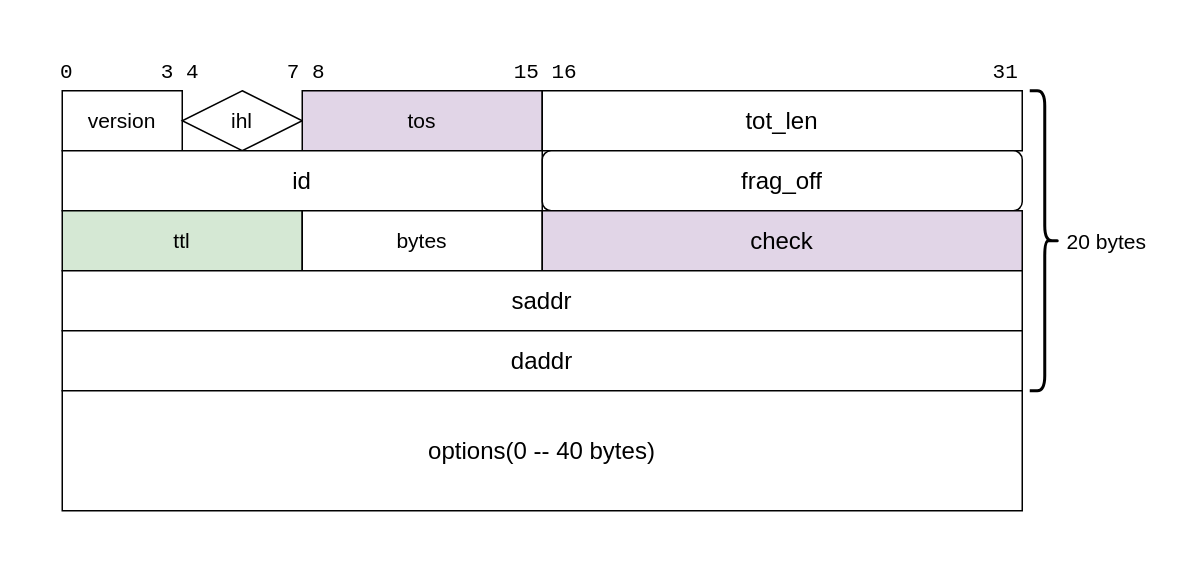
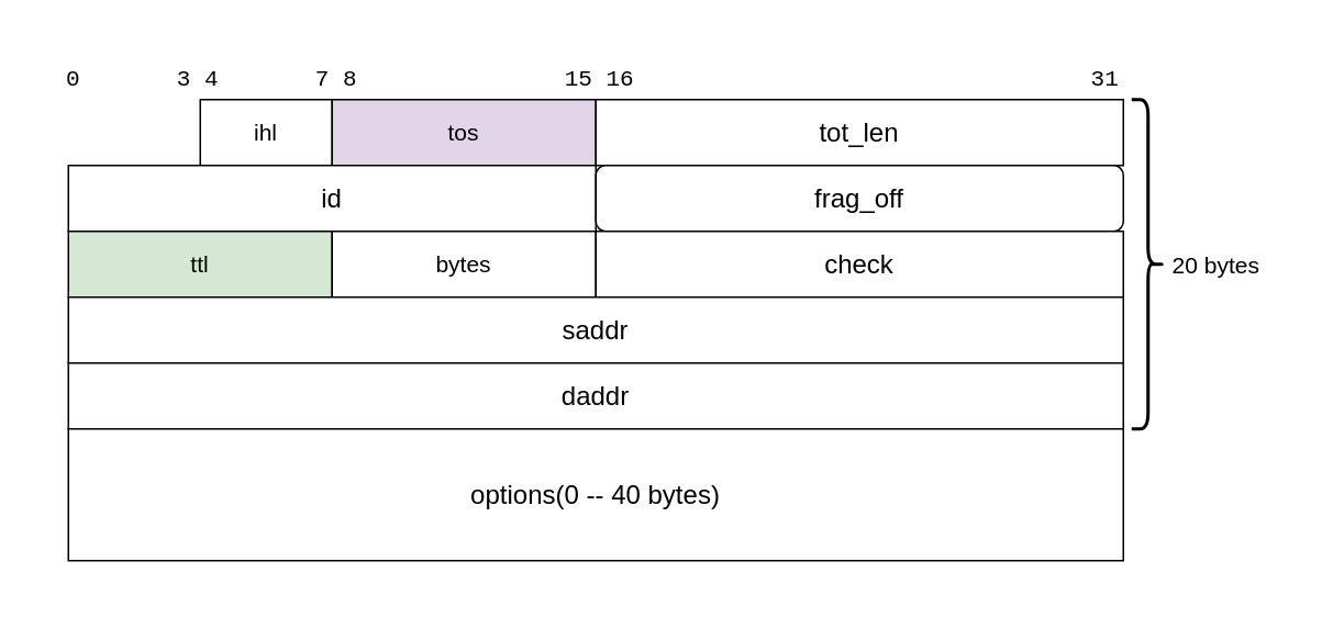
  <mxCell id="0" />
  <mxCell id="1" parent="0" />
  <mxCell id="2" value="" style="rounded=0;whiteSpace=wrap;html=1;fontFamily=Helvetica;fontSize=14;strokeColor=none;fillColor=#FFFFFF;" vertex="1" parent="1"><mxGeometry x="20" y="20" width="760" height="340" as="geometry" /></mxCell>
- <mxCell id="3" value="&lt;font style=&quot;font-size: 14px&quot;&gt;version&lt;/font&gt;" style="rounded=0;whiteSpace=wrap;html=1;fillColor=#FFFFFF;strokeColor=#000000;fontColor=#000000;" vertex="1" parent="1"><mxGeometry x="41" y="60" width="80" height="40" as="geometry" /></mxCell>
- <mxCell id="4" value="&lt;font style=&quot;font-size: 14px&quot;&gt;ihl&lt;/font&gt;" style="rhombus;whiteSpace=wrap;html=1;fillColor=#FFFFFF;strokeColor=#000000;fontColor=#000000;" vertex="1" parent="1"><mxGeometry x="121" y="60" width="80" height="40" as="geometry" /></mxCell>
+ <mxCell id="4" value="&lt;font style=&quot;font-size: 14px&quot;&gt;ihl&lt;/font&gt;" style="rounded=0;whiteSpace=wrap;html=1;fillColor=#FFFFFF;strokeColor=#000000;fontColor=#000000;" vertex="1" parent="1"><mxGeometry x="121" y="60" width="80" height="40" as="geometry" /></mxCell>
  <mxCell id="5" value="&lt;font style=&quot;font-size: 14px&quot;&gt;tos&lt;/font&gt;" style="rounded=0;whiteSpace=wrap;html=1;fillColor=#e1d5e7;strokeColor=#000000;fontColor=#000000;" vertex="1" parent="1"><mxGeometry x="201" y="60" width="160" height="40" as="geometry" /></mxCell>
  <mxCell id="6" value="&lt;font size=&quot;3&quot;&gt;tot_len&lt;/font&gt;" style="rounded=0;whiteSpace=wrap;html=1;fillColor=#FFFFFF;strokeColor=#000000;fontColor=#000000;" vertex="1" parent="1"><mxGeometry x="361" y="60" width="320" height="40" as="geometry" /></mxCell>
  <mxCell id="7" value="&lt;font style=&quot;font-size: 14px&quot; face=&quot;Courier New&quot; color=&quot;#000000&quot;&gt;0&amp;nbsp; &amp;nbsp; &amp;nbsp; &amp;nbsp;3 4&amp;nbsp; &amp;nbsp; &amp;nbsp; &amp;nbsp;7 8&amp;nbsp; &amp;nbsp; &amp;nbsp; &amp;nbsp; &amp;nbsp; &amp;nbsp; &amp;nbsp; &amp;nbsp;15 16&amp;nbsp; &amp;nbsp; &amp;nbsp; &amp;nbsp; &amp;nbsp; &amp;nbsp; &amp;nbsp; &amp;nbsp; &amp;nbsp; &amp;nbsp; &amp;nbsp; &amp;nbsp; &amp;nbsp; &amp;nbsp; &amp;nbsp; &amp;nbsp; &amp;nbsp;31&lt;/font&gt;" style="text;html=1;align=left;verticalAlign=middle;resizable=0;points=[];autosize=1;strokeColor=none;fillColor=none;" vertex="1" parent="1"><mxGeometry x="38" y="38" width="650" height="20" as="geometry" /></mxCell>
  <mxCell id="8" value="&lt;font size=&quot;3&quot;&gt;id&lt;/font&gt;" style="rounded=0;whiteSpace=wrap;html=1;fillColor=#FFFFFF;strokeColor=#000000;fontColor=#000000;" vertex="1" parent="1"><mxGeometry x="41" y="100" width="320" height="40" as="geometry" /></mxCell>
  <mxCell id="9" value="&lt;font size=&quot;3&quot;&gt;frag_off&lt;/font&gt;" style="whiteSpace=wrap;html=1;fillColor=#FFFFFF;strokeColor=#000000;fontColor=#000000;rounded=1;" vertex="1" parent="1"><mxGeometry x="361" y="100" width="320" height="40" as="geometry" /></mxCell>
  <mxCell id="10" value="&lt;font style=&quot;font-size: 14px&quot;&gt;ttl&lt;/font&gt;" style="rounded=0;whiteSpace=wrap;html=1;fillColor=#d5e8d4;strokeColor=#000000;fontColor=#000000;" vertex="1" parent="1"><mxGeometry x="41" y="140" width="160" height="40" as="geometry" /></mxCell>
  <mxCell id="11" value="&lt;font style=&quot;font-size: 14px&quot;&gt;bytes&lt;/font&gt;" style="rounded=0;whiteSpace=wrap;html=1;fillColor=#FFFFFF;strokeColor=#000000;fontColor=#000000;" vertex="1" parent="1"><mxGeometry x="201" y="140" width="160" height="40" as="geometry" /></mxCell>
- <mxCell id="12" value="&lt;font size=&quot;3&quot;&gt;check&lt;/font&gt;" style="rounded=0;whiteSpace=wrap;html=1;fillColor=#e1d5e7;strokeColor=#000000;fontColor=#000000;" vertex="1" parent="1"><mxGeometry x="361" y="140" width="320" height="40" as="geometry" /></mxCell>
+ <mxCell id="12" value="&lt;font size=&quot;3&quot;&gt;check&lt;/font&gt;" style="rounded=0;whiteSpace=wrap;html=1;fillColor=#FFFFFF;strokeColor=#000000;fontColor=#000000;" vertex="1" parent="1"><mxGeometry x="361" y="140" width="320" height="40" as="geometry" /></mxCell>
  <mxCell id="13" value="&lt;font size=&quot;3&quot;&gt;saddr&lt;/font&gt;" style="rounded=0;whiteSpace=wrap;html=1;fillColor=#FFFFFF;strokeColor=#000000;fontColor=#000000;" vertex="1" parent="1"><mxGeometry x="41" y="180" width="640" height="40" as="geometry" /></mxCell>
  <mxCell id="14" value="&lt;font size=&quot;3&quot;&gt;daddr&lt;/font&gt;" style="rounded=0;whiteSpace=wrap;html=1;fillColor=#FFFFFF;strokeColor=#000000;fontColor=#000000;" vertex="1" parent="1"><mxGeometry x="41" y="220" width="640" height="40" as="geometry" /></mxCell>
  <mxCell id="15" value="&lt;font size=&quot;3&quot;&gt;options(0 -- 40 bytes)&lt;/font&gt;" style="rounded=0;whiteSpace=wrap;html=1;fillColor=#FFFFFF;strokeColor=#000000;fontColor=#000000;" vertex="1" parent="1"><mxGeometry x="41" y="260" width="640" height="80" as="geometry" /></mxCell>
  <mxCell id="16" value="" style="shape=curlyBracket;whiteSpace=wrap;html=1;rounded=1;flipH=1;fontFamily=Courier New;fontSize=14;strokeColor=#000000;strokeWidth=2;" vertex="1" parent="1"><mxGeometry x="686" y="60" width="20" height="200" as="geometry" /></mxCell>
  <mxCell id="17" value="&lt;font face=&quot;Helvetica&quot; color=&quot;#000000&quot;&gt;20 bytes&lt;/font&gt;" style="text;html=1;align=center;verticalAlign=middle;resizable=0;points=[];autosize=1;strokeColor=none;fillColor=none;fontSize=14;fontFamily=Courier New;" vertex="1" parent="1"><mxGeometry x="702" y="151" width="70" height="20" as="geometry" /></mxCell>
